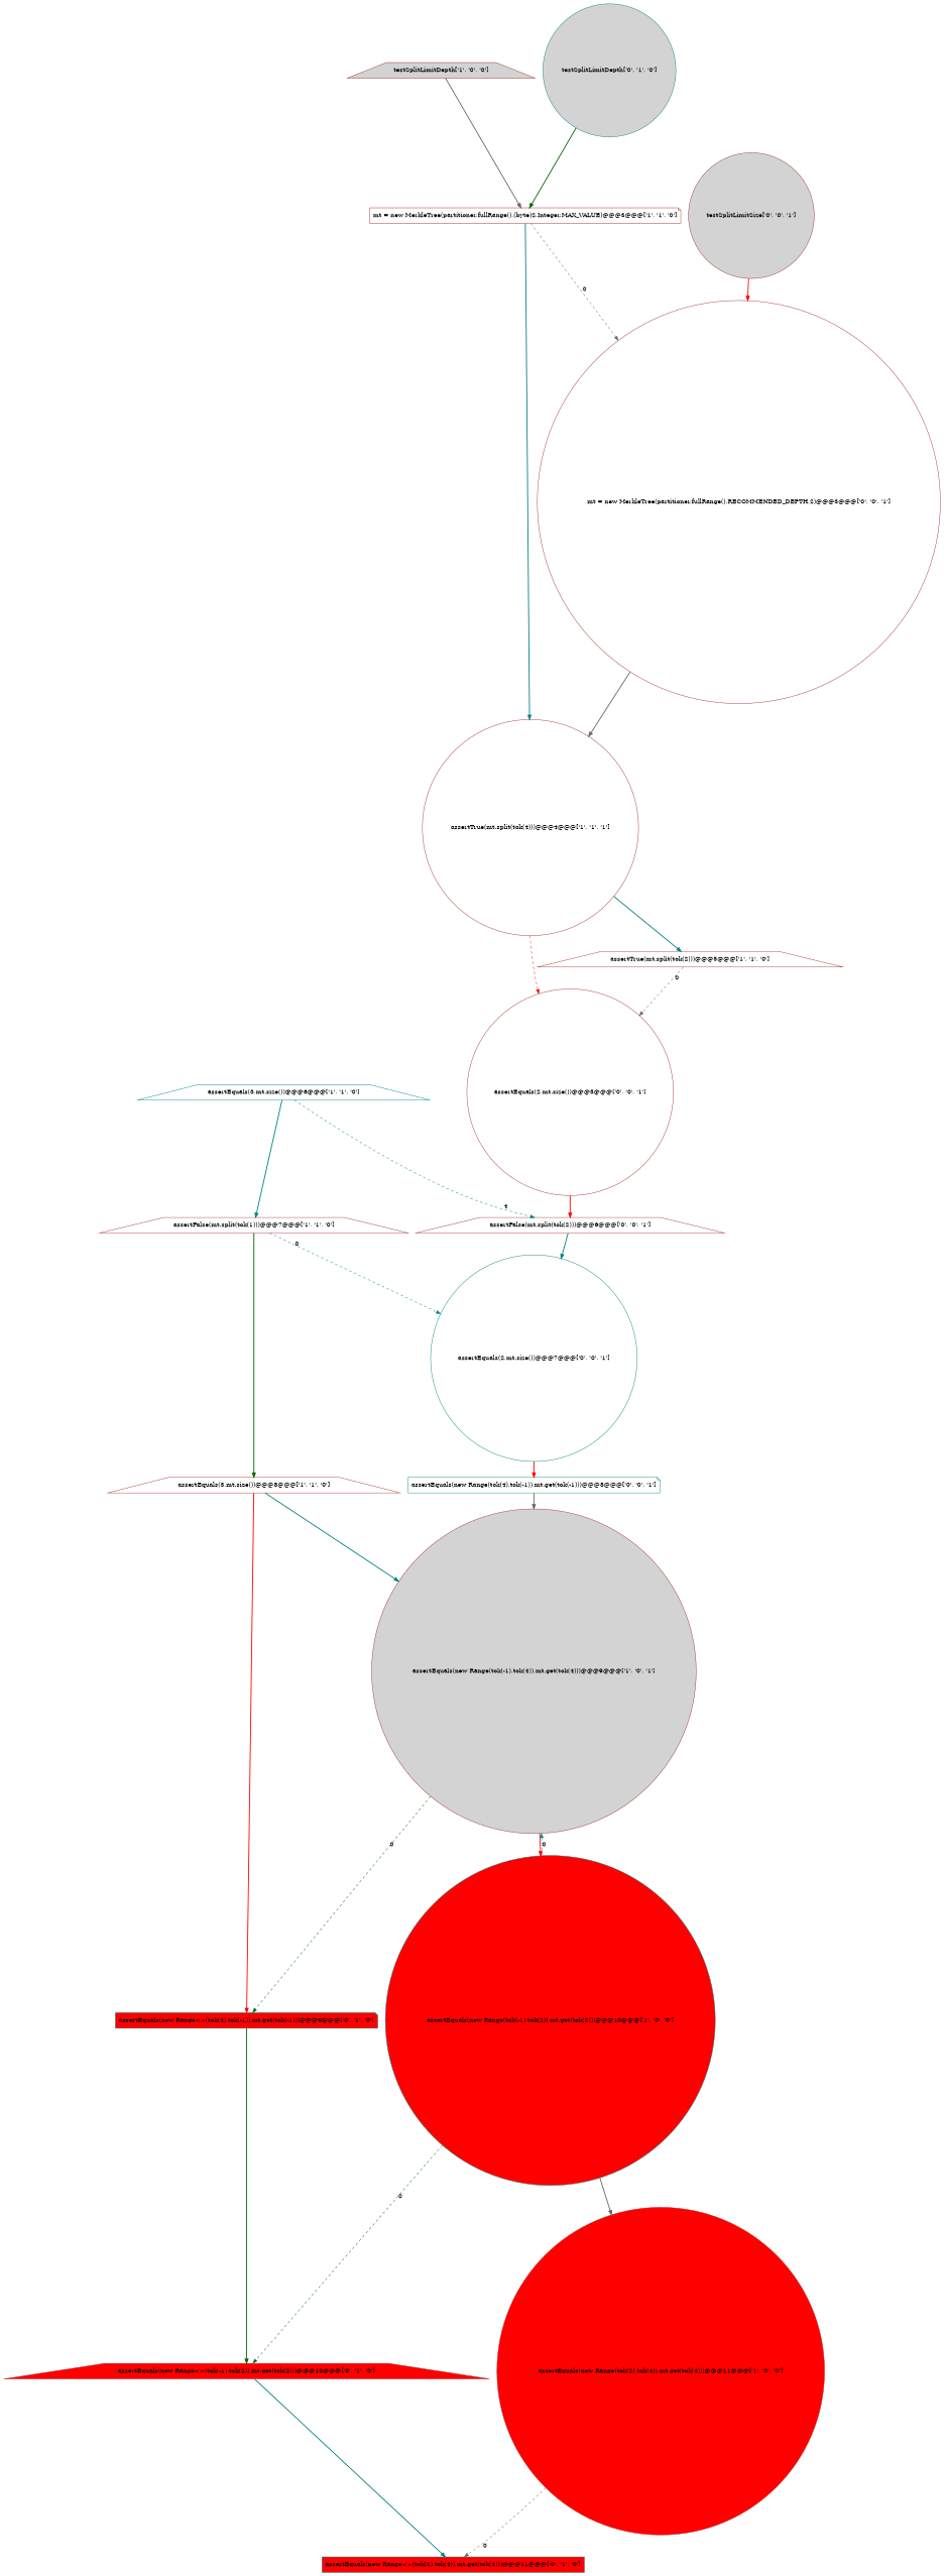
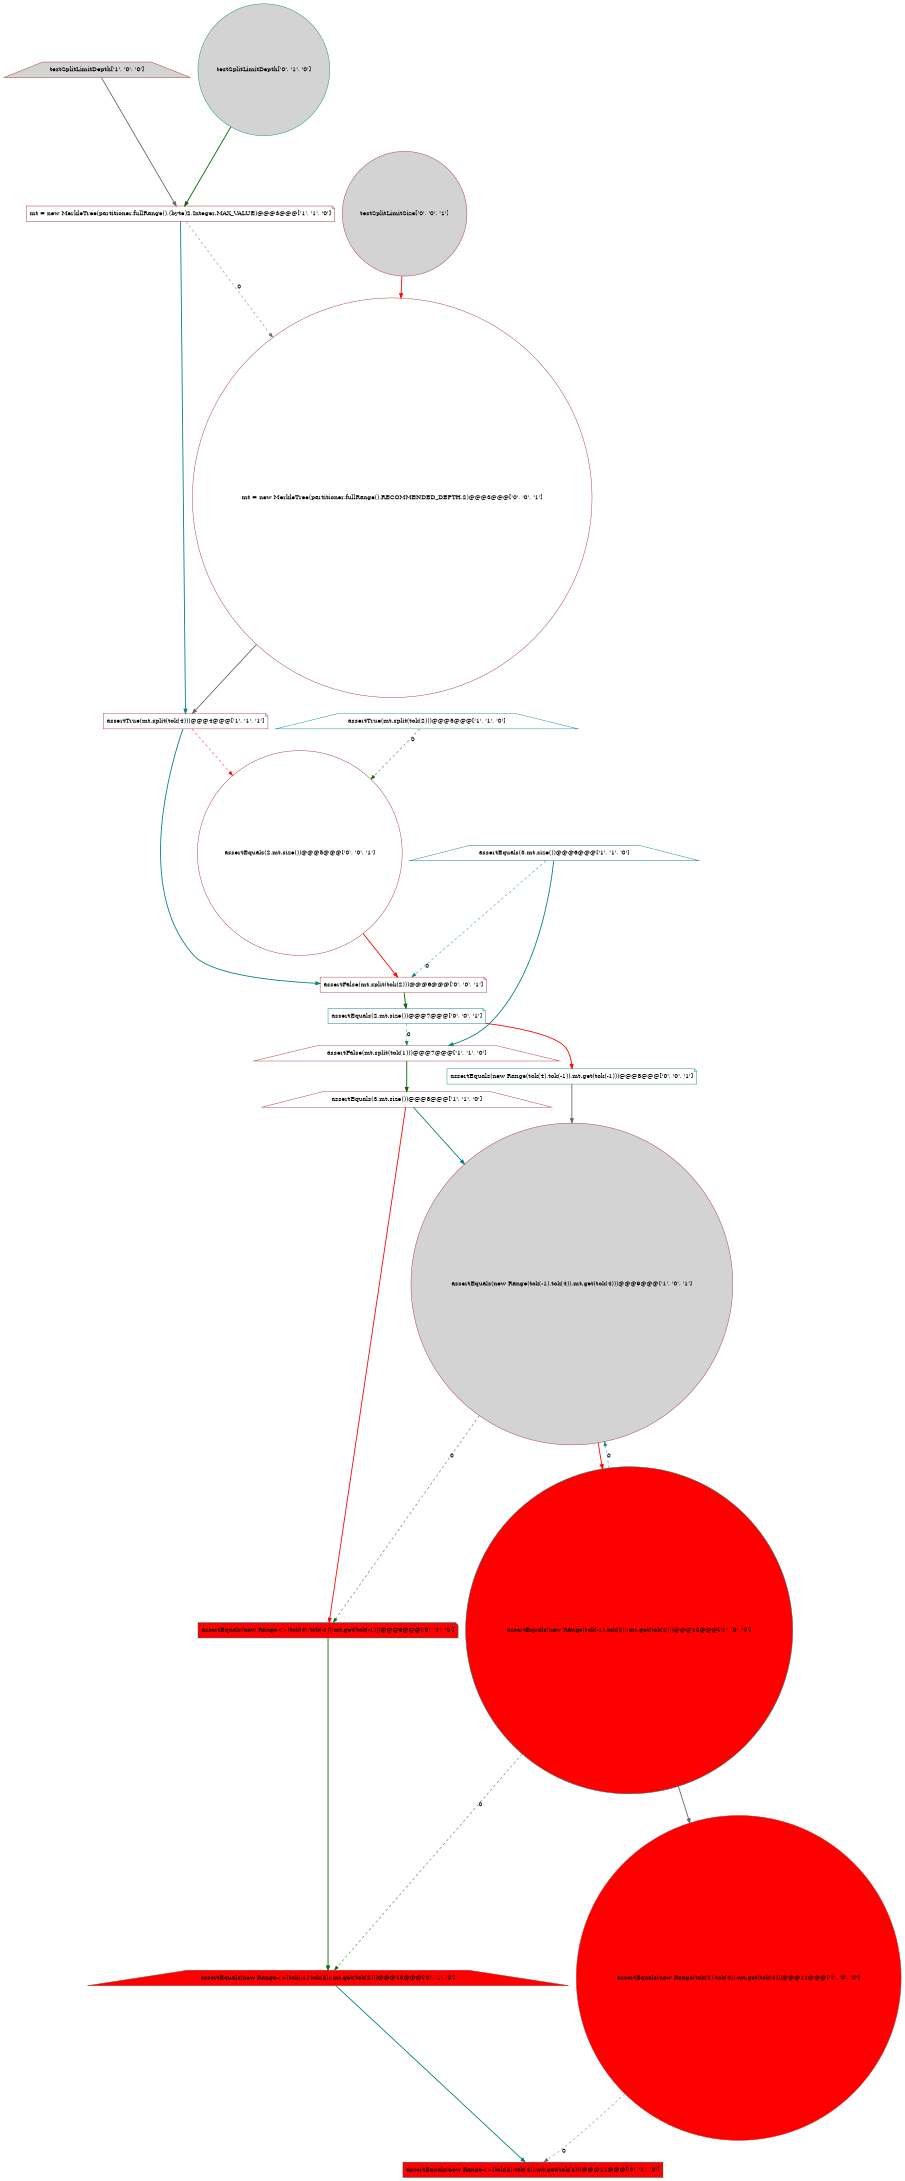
  digraph {
    node [color=brown fillcolor=white shape=circle style=filled]
    edge [color=teal style=bold]
    n1 [label="mt = new MerkleTree(partitioner,fullRange(),(byte)2,Integer.MAX_VALUE)@@@3@@@['1', '1', '0']" shape=note]
    n2 [label="mt = new MerkleTree(partitioner,fullRange(),RECOMMENDED_DEPTH,2)@@@3@@@['0', '0', '1']"]
-   n3 [label="assertTrue(mt.split(tok(4)))@@@4@@@['1', '1', '1']"]
-   n4 [label="assertTrue(mt.split(tok(2)))@@@5@@@['1', '1', '0']" shape=trapezium]
+   n3 [label="assertTrue(mt.split(tok(4)))@@@4@@@['1', '1', '1']" shape=note]
+   n4 [color=teal label="assertTrue(mt.split(tok(2)))@@@5@@@['1', '1', '0']" shape=trapezium]
    n5 [label="assertEquals(2,mt.size())@@@5@@@['0', '0', '1']"]
    n6 [color=teal fillcolor=red label="assertEquals(new Range<>(tok(4),tok(-1)),mt.get(tok(-1)))@@@9@@@['0', '1', '0']" shape=note]
    n7 [fillcolor=red label="assertEquals(new Range<>(tok(-1),tok(2)),mt.get(tok(2)))@@@10@@@['0', '1', '0']" shape=trapezium]
    n8 [color=teal fillcolor=red label="assertEquals(new Range<>(tok(2),tok(4)),mt.get(tok(4)))@@@11@@@['0', '1', '0']" shape=box]
-   n9 [color=teal label="assertEquals(2,mt.size())@@@7@@@['0', '0', '1']"]
+   n9 [color=teal label="assertEquals(2,mt.size())@@@7@@@['0', '0', '1']" shape=note]
    n10 [color=teal label="assertEquals(new Range(tok(4),tok(-1)),mt.get(tok(-1)))@@@8@@@['0', '0', '1']" shape=note]
    n11 [fillcolor=lightgray label="assertEquals(new Range(tok(-1),tok(4)),mt.get(tok(4)))@@@9@@@['1', '0', '1']"]
    n12 [color=teal fillcolor=red label="assertEquals(new Range(tok(-1),tok(2)),mt.get(tok(2)))@@@10@@@['1', '0', '0']"]
    n13 [fillcolor=red label="assertEquals(new Range(tok(2),tok(4)),mt.get(tok(4)))@@@11@@@['1', '0', '0']"]
    n14 [fillcolor=lightgray label="testSplitLimitDepth['1', '0', '0']" shape=trapezium]
-   n15 [label="assertFalse(mt.split(tok(2)))@@@6@@@['0', '0', '1']" shape=trapezium]
+   n15 [label="assertFalse(mt.split(tok(2)))@@@6@@@['0', '0', '1']" shape=note]
    n16 [label="assertFalse(mt.split(tok(1)))@@@7@@@['1', '1', '0']" shape=trapezium]
    n17 [label="assertEquals(3,mt.size())@@@8@@@['1', '1', '0']" shape=trapezium]
    n18 [color=teal fillcolor=lightgray label="testSplitLimitDepth['0', '1', '0']"]
    n19 [color=teal label="assertEquals(3,mt.size())@@@6@@@['1', '1', '0']" shape=trapezium]
    n20 [fillcolor=lightgray label="testSplitLimitSize['0', '0', '1']"]
    n1 -> n2 [color=gray40 label=0 style=dashed]
    n1 -> n3
    n2 -> n3 [color=gray40]
-   n3 -> n4
+   n3 -> n15
    n3 -> n5 [color=red style=dashed]
-   n4 -> n5 [color=gray40 label=0 style=dashed]
+   n4 -> n5 [color=darkgreen label=0 style=dashed]
    n5 -> n15 [color=red]
    n6 -> n7 [color=darkgreen]
    n7 -> n8
    n9 -> n10 [color=red]
    n10 -> n11 [color=gray40]
    n11 -> n6 [color=darkgreen label=0 style=dashed]
    n11 -> n12 [color=red]
    n12 -> n7 [color=darkgreen label=0 style=dashed]
    n12 -> n11 [label=0 style=dashed]
    n12 -> n13 [color=gray40]
    n13 -> n8 [color=gray40 label=0 style=dashed]
    n14 -> n1 [color=gray40]
-   n15 -> n9
-   n16 -> n9 [label=0 style=dashed]
+   n15 -> n9 [color=darkgreen]
+   n9 -> n16 [label=0 style=dashed]
    n16 -> n17 [color=darkgreen]
    n17 -> n6 [color=red]
    n17 -> n11
    n18 -> n1 [color=darkgreen]
-   n19 -> n15 [label=4 style=dashed]
+   n19 -> n15 [label=0 style=dashed]
    n19 -> n16
    n20 -> n2 [color=red]
  }
